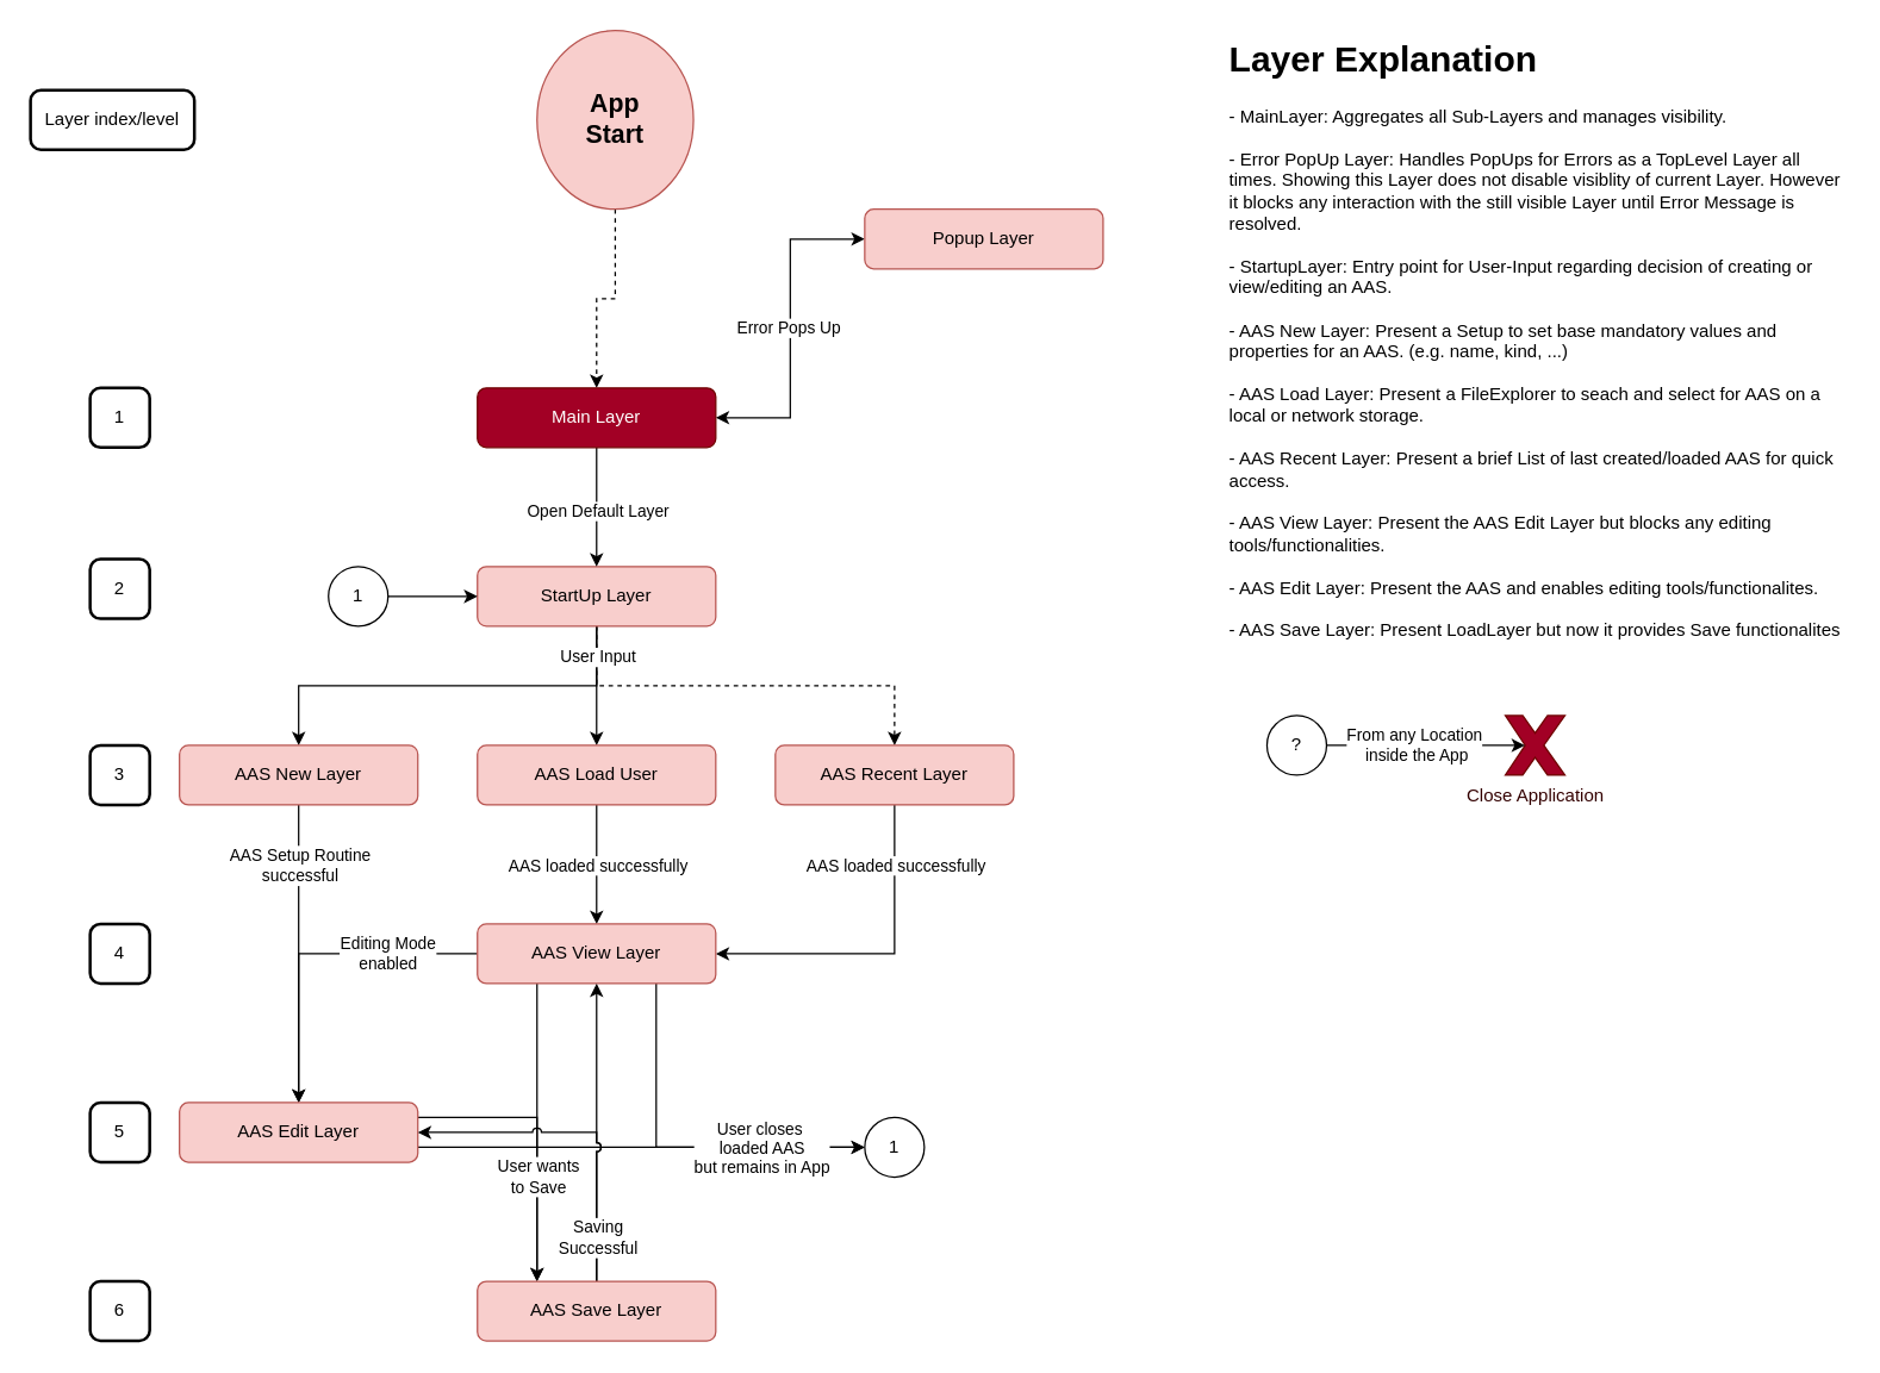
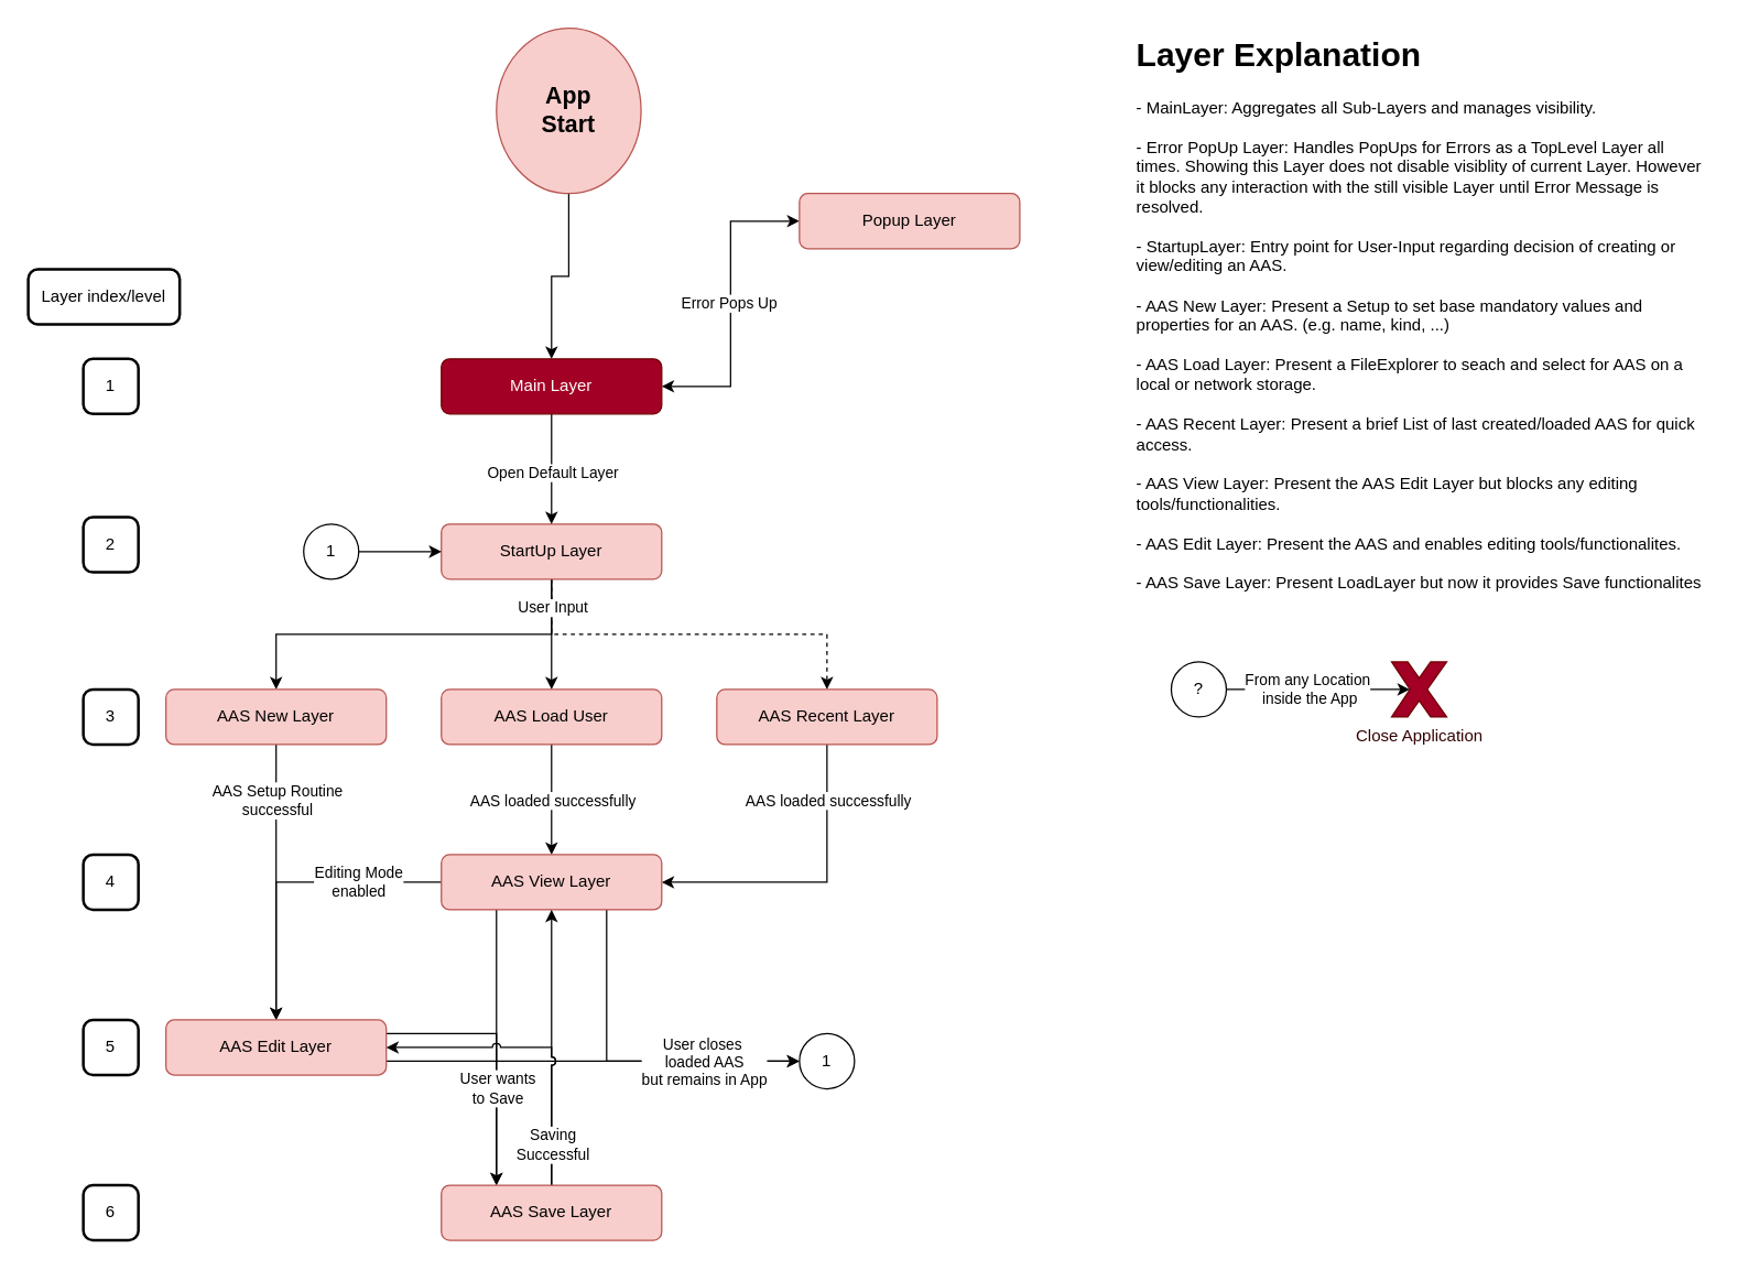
  <mxCell id="0" />
  <mxCell id="1" parent="0" />
  <mxCell id="2" style="edgeStyle=orthogonalEdgeStyle;rounded=0;orthogonalLoop=1;jettySize=auto;html=1;entryX=0.5;entryY=0;entryDx=0;entryDy=0;" parent="1" source="6" target="16" edge="1"><mxGeometry relative="1" as="geometry" /></mxCell>
  <mxCell id="3" style="edgeStyle=orthogonalEdgeStyle;rounded=0;orthogonalLoop=1;jettySize=auto;html=1;" parent="1" source="6" target="21" edge="1"><mxGeometry relative="1" as="geometry"><Array as="points"><mxPoint x="400" y="460" /><mxPoint x="200" y="460" /></Array></mxGeometry></mxCell>
  <mxCell id="4" style="edgeStyle=orthogonalEdgeStyle;rounded=0;orthogonalLoop=1;jettySize=auto;html=1;entryX=0.5;entryY=0;entryDx=0;entryDy=0;dashed=1;" parent="1" source="6" target="18" edge="1"><mxGeometry relative="1" as="geometry"><Array as="points"><mxPoint x="400" y="460" /><mxPoint x="600" y="460" /></Array></mxGeometry></mxCell>
  <mxCell id="5" value="User Input" style="edgeLabel;html=1;align=center;verticalAlign=middle;resizable=0;points=[];" parent="4" vertex="1" connectable="0"><mxGeometry x="-0.891" y="-2" relative="1" as="geometry"><mxPoint x="2" y="5" as="offset" /></mxGeometry></mxCell>
  <mxCell id="6" value="StartUp Layer" style="rounded=1;whiteSpace=wrap;html=1;fillColor=#f8cecc;strokeColor=#b85450;" parent="1" vertex="1"><mxGeometry x="320" y="380" width="160" height="40" as="geometry" /></mxCell>
- <mxCell id="7" style="edgeStyle=orthogonalEdgeStyle;rounded=0;orthogonalLoop=1;jettySize=auto;html=1;entryX=0.5;entryY=0;entryDx=0;entryDy=0;dashed=1;" parent="1" source="8" target="13" edge="1"><mxGeometry relative="1" as="geometry" /></mxCell>
+ <mxCell id="7" style="edgeStyle=orthogonalEdgeStyle;rounded=0;orthogonalLoop=1;jettySize=auto;html=1;entryX=0.5;entryY=0;entryDx=0;entryDy=0;" parent="1" source="8" target="13" edge="1"><mxGeometry relative="1" as="geometry" /></mxCell>
  <mxCell id="8" value="App&lt;br style=&quot;font-size: 17px;&quot;&gt;Start" style="ellipse;whiteSpace=wrap;html=1;aspect=fixed;fillColor=#f8cecc;strokeColor=#b85450;fontStyle=1;fontSize=17;" parent="1" vertex="1"><mxGeometry x="360" y="20" width="105" height="120" as="geometry" /></mxCell>
  <mxCell id="9" style="edgeStyle=orthogonalEdgeStyle;rounded=0;orthogonalLoop=1;jettySize=auto;html=1;entryX=0.5;entryY=0;entryDx=0;entryDy=0;" parent="1" source="13" target="6" edge="1"><mxGeometry relative="1" as="geometry" /></mxCell>
  <mxCell id="10" value="Open Default Layer" style="edgeLabel;html=1;align=center;verticalAlign=middle;resizable=0;points=[];" parent="9" vertex="1" connectable="0"><mxGeometry x="-0.244" y="3" relative="1" as="geometry"><mxPoint x="-3" y="12" as="offset" /></mxGeometry></mxCell>
  <mxCell id="11" style="edgeStyle=orthogonalEdgeStyle;rounded=0;orthogonalLoop=1;jettySize=auto;html=1;entryX=0;entryY=0.5;entryDx=0;entryDy=0;startArrow=classic;startFill=1;" parent="1" source="13" target="31" edge="1"><mxGeometry relative="1" as="geometry" /></mxCell>
  <mxCell id="12" value="Error Pops Up" style="edgeLabel;html=1;align=center;verticalAlign=middle;resizable=0;points=[];" parent="11" vertex="1" connectable="0"><mxGeometry x="0.023" y="2" relative="1" as="geometry"><mxPoint y="2" as="offset" /></mxGeometry></mxCell>
  <mxCell id="13" value="Main Layer" style="rounded=1;whiteSpace=wrap;html=1;fillColor=#a20025;strokeColor=#6F0000;fontColor=#ffffff;" parent="1" vertex="1"><mxGeometry x="320" y="260" width="160" height="40" as="geometry" /></mxCell>
  <mxCell id="14" style="edgeStyle=orthogonalEdgeStyle;rounded=0;orthogonalLoop=1;jettySize=auto;html=1;entryX=0.5;entryY=0;entryDx=0;entryDy=0;" parent="1" source="16" target="26" edge="1"><mxGeometry relative="1" as="geometry" /></mxCell>
  <mxCell id="15" value="AAS loaded successfully" style="edgeLabel;html=1;align=center;verticalAlign=middle;resizable=0;points=[];" parent="14" vertex="1" connectable="0"><mxGeometry x="-0.254" y="1" relative="1" as="geometry"><mxPoint x="-1" y="10" as="offset" /></mxGeometry></mxCell>
  <mxCell id="16" value="AAS Load User" style="rounded=1;whiteSpace=wrap;html=1;fillColor=#f8cecc;strokeColor=#b85450;" parent="1" vertex="1"><mxGeometry x="320" y="500" width="160" height="40" as="geometry" /></mxCell>
  <mxCell id="17" style="edgeStyle=orthogonalEdgeStyle;rounded=0;orthogonalLoop=1;jettySize=auto;html=1;entryX=1;entryY=0.5;entryDx=0;entryDy=0;exitX=0.5;exitY=1;exitDx=0;exitDy=0;" parent="1" source="18" target="26" edge="1"><mxGeometry relative="1" as="geometry" /></mxCell>
  <mxCell id="18" value="AAS Recent Layer" style="rounded=1;whiteSpace=wrap;html=1;fillColor=#f8cecc;strokeColor=#b85450;" parent="1" vertex="1"><mxGeometry x="520" y="500" width="160" height="40" as="geometry" /></mxCell>
  <mxCell id="19" style="edgeStyle=orthogonalEdgeStyle;rounded=0;orthogonalLoop=1;jettySize=auto;html=1;entryX=0.5;entryY=0;entryDx=0;entryDy=0;" parent="1" source="21" target="29" edge="1"><mxGeometry relative="1" as="geometry" /></mxCell>
  <mxCell id="20" value="AAS Setup Routine&lt;br&gt;successful" style="edgeLabel;html=1;align=center;verticalAlign=middle;resizable=0;points=[];" parent="19" vertex="1" connectable="0"><mxGeometry x="-0.633" y="-1" relative="1" as="geometry"><mxPoint x="1" y="3" as="offset" /></mxGeometry></mxCell>
  <mxCell id="21" value="AAS New Layer" style="rounded=1;whiteSpace=wrap;html=1;fillColor=#f8cecc;strokeColor=#b85450;" parent="1" vertex="1"><mxGeometry x="120" y="500" width="160" height="40" as="geometry" /></mxCell>
  <mxCell id="22" style="edgeStyle=orthogonalEdgeStyle;rounded=0;orthogonalLoop=1;jettySize=auto;html=1;entryX=0.5;entryY=0;entryDx=0;entryDy=0;" parent="1" source="26" target="29" edge="1"><mxGeometry relative="1" as="geometry" /></mxCell>
  <mxCell id="23" value="Editing Mode&lt;br&gt;enabled" style="edgeLabel;html=1;align=center;verticalAlign=middle;resizable=0;points=[];" parent="22" vertex="1" connectable="0"><mxGeometry x="-0.444" y="-1" relative="1" as="geometry"><mxPoint as="offset" /></mxGeometry></mxCell>
  <mxCell id="24" style="edgeStyle=orthogonalEdgeStyle;rounded=0;orthogonalLoop=1;jettySize=auto;html=1;entryX=0.25;entryY=0;entryDx=0;entryDy=0;exitX=0.25;exitY=1;exitDx=0;exitDy=0;" parent="1" source="26" target="35" edge="1"><mxGeometry relative="1" as="geometry" /></mxCell>
  <mxCell id="25" style="edgeStyle=orthogonalEdgeStyle;rounded=0;orthogonalLoop=1;jettySize=auto;html=1;entryX=0;entryY=0.5;entryDx=0;entryDy=0;exitX=0.75;exitY=1;exitDx=0;exitDy=0;" parent="1" source="26" target="37" edge="1"><mxGeometry relative="1" as="geometry" /></mxCell>
  <mxCell id="26" value="AAS View Layer" style="rounded=1;whiteSpace=wrap;html=1;fillColor=#f8cecc;strokeColor=#b85450;" parent="1" vertex="1"><mxGeometry x="320" y="620" width="160" height="40" as="geometry" /></mxCell>
  <mxCell id="27" style="edgeStyle=orthogonalEdgeStyle;rounded=0;orthogonalLoop=1;jettySize=auto;html=1;entryX=0.25;entryY=0;entryDx=0;entryDy=0;exitX=1;exitY=0.25;exitDx=0;exitDy=0;" parent="1" source="29" target="35" edge="1"><mxGeometry relative="1" as="geometry" /></mxCell>
  <mxCell id="28" style="edgeStyle=orthogonalEdgeStyle;rounded=0;orthogonalLoop=1;jettySize=auto;html=1;entryX=0;entryY=0.5;entryDx=0;entryDy=0;exitX=1;exitY=0.75;exitDx=0;exitDy=0;" parent="1" source="29" target="37" edge="1"><mxGeometry relative="1" as="geometry" /></mxCell>
  <mxCell id="29" value="AAS Edit Layer" style="rounded=1;whiteSpace=wrap;html=1;fillColor=#f8cecc;strokeColor=#b85450;" parent="1" vertex="1"><mxGeometry x="120" y="740" width="160" height="40" as="geometry" /></mxCell>
  <mxCell id="30" value="&lt;h1&gt;Layer Explanation&lt;/h1&gt;&lt;div&gt;- MainLayer: Aggregates all Sub-Layers and manages visibility.&lt;/div&gt;&lt;div&gt;&lt;br&gt;&lt;/div&gt;&lt;div&gt;- Error PopUp Layer: Handles PopUps for Errors as a TopLevel Layer all times. Showing this Layer does not disable visiblity of current Layer. However it blocks any interaction with the still visible Layer until Error Message is resolved.&lt;/div&gt;&lt;div&gt;&lt;br&gt;&lt;/div&gt;&lt;div&gt;- StartupLayer: Entry point for User-Input regarding decision of creating or view/editing an AAS.&lt;/div&gt;&lt;div&gt;&lt;br&gt;&lt;/div&gt;&lt;div&gt;- AAS New Layer: Present a Setup to set base mandatory values and properties for an AAS. (e.g. name, kind, ...)&lt;/div&gt;&lt;div&gt;&lt;br&gt;&lt;/div&gt;&lt;div&gt;- AAS Load Layer: Present a FileExplorer to seach and select for AAS on a local or network storage.&lt;/div&gt;&lt;div&gt;&lt;br&gt;&lt;/div&gt;&lt;div&gt;- AAS Recent Layer: Present a brief List of last created/loaded AAS for quick access.&lt;/div&gt;&lt;div&gt;&lt;br&gt;&lt;/div&gt;&lt;div&gt;- AAS View Layer: Present the AAS Edit Layer but blocks any editing tools/functionalities.&lt;/div&gt;&lt;div&gt;&lt;br&gt;&lt;/div&gt;&lt;div&gt;- AAS Edit Layer: Present the AAS and enables editing tools/functionalites.&lt;/div&gt;&lt;div&gt;&lt;br&gt;&lt;/div&gt;&lt;div&gt;- AAS Save Layer: Present LoadLayer but now it provides Save functionalites&lt;/div&gt;&lt;div&gt;&lt;br&gt;&lt;/div&gt;&lt;div&gt;&lt;br&gt;&lt;/div&gt;" style="text;html=1;strokeColor=none;fillColor=none;spacing=5;spacingTop=-20;whiteSpace=wrap;overflow=hidden;rounded=0;" parent="1" vertex="1"><mxGeometry x="820" width="420" height="440" as="geometry" y="20" /></mxCell>
  <mxCell id="31" value="Popup Layer" style="rounded=1;whiteSpace=wrap;html=1;fillColor=#f8cecc;strokeColor=#b85450;" parent="1" vertex="1"><mxGeometry x="580" y="140" width="160" height="40" as="geometry" /></mxCell>
  <mxCell id="32" style="edgeStyle=orthogonalEdgeStyle;rounded=0;orthogonalLoop=1;jettySize=auto;html=1;entryX=0.5;entryY=1;entryDx=0;entryDy=0;jumpStyle=arc;" parent="1" source="35" target="26" edge="1"><mxGeometry relative="1" as="geometry" /></mxCell>
  <mxCell id="33" style="edgeStyle=orthogonalEdgeStyle;rounded=0;orthogonalLoop=1;jettySize=auto;html=1;entryX=1;entryY=0.5;entryDx=0;entryDy=0;exitX=0.5;exitY=0;exitDx=0;exitDy=0;jumpStyle=arc;" parent="1" source="35" target="29" edge="1"><mxGeometry relative="1" as="geometry" /></mxCell>
  <mxCell id="34" value="Saving&lt;br&gt;Successful" style="edgeLabel;html=1;align=center;verticalAlign=middle;resizable=0;points=[];" parent="33" vertex="1" connectable="0"><mxGeometry x="-0.679" y="1" relative="1" as="geometry"><mxPoint x="1" y="5" as="offset" /></mxGeometry></mxCell>
  <mxCell id="35" value="AAS Save Layer" style="rounded=1;whiteSpace=wrap;html=1;fillColor=#f8cecc;strokeColor=#b85450;" parent="1" vertex="1"><mxGeometry x="320" y="860" width="160" height="40" as="geometry" /></mxCell>
  <mxCell id="36" value="AAS loaded successfully" style="edgeLabel;html=1;align=center;verticalAlign=middle;resizable=0;points=[];" parent="1" vertex="1" connectable="0"><mxGeometry x="600" y="580" as="geometry" /></mxCell>
  <mxCell id="37" value="1" style="shape=ellipse;html=1;dashed=0;whiteSpace=wrap;perimeter=ellipsePerimeter;" parent="1" vertex="1"><mxGeometry x="580" y="750" width="40" height="40" as="geometry" /></mxCell>
  <mxCell id="38" style="edgeStyle=orthogonalEdgeStyle;rounded=0;orthogonalLoop=1;jettySize=auto;html=1;entryX=0;entryY=0.5;entryDx=0;entryDy=0;" parent="1" source="39" target="6" edge="1"><mxGeometry relative="1" as="geometry" /></mxCell>
  <mxCell id="39" value="1" style="shape=ellipse;html=1;dashed=0;whiteSpace=wrap;perimeter=ellipsePerimeter;" parent="1" vertex="1"><mxGeometry x="220" y="380" width="40" height="40" as="geometry" /></mxCell>
  <mxCell id="40" value="User closes&amp;nbsp;&lt;br&gt;loaded AAS&lt;br&gt;but remains in App" style="edgeLabel;html=1;align=center;verticalAlign=middle;resizable=0;points=[];" parent="1" vertex="1" connectable="0"><mxGeometry x="510" y="770" as="geometry" /></mxCell>
  <mxCell id="41" value="User wants &lt;br&gt;to Save" style="edgeLabel;html=1;align=center;verticalAlign=middle;resizable=0;points=[];" parent="1" vertex="1" connectable="0"><mxGeometry x="360.003" y="789.999" as="geometry" /></mxCell>
  <mxCell id="42" value="Close Application" style="verticalLabelPosition=bottom;verticalAlign=top;html=1;shape=mxgraph.basic.x;fillColor=#a20025;strokeColor=#6F0000;fontColor=#330000;" parent="1" vertex="1"><mxGeometry x="1010" y="480" width="40" height="40" as="geometry" /></mxCell>
  <mxCell id="43" value="?" style="shape=ellipse;html=1;dashed=0;whiteSpace=wrap;perimeter=ellipsePerimeter;" parent="1" vertex="1"><mxGeometry x="850" y="480" width="40" height="40" as="geometry" /></mxCell>
  <mxCell id="44" style="edgeStyle=orthogonalEdgeStyle;rounded=0;orthogonalLoop=1;jettySize=auto;html=1;entryX=0.33;entryY=0.5;entryDx=0;entryDy=0;entryPerimeter=0;" parent="1" source="43" target="42" edge="1"><mxGeometry relative="1" as="geometry" /></mxCell>
  <mxCell id="45" value="From any Location&lt;br&gt;&amp;nbsp;inside the App" style="edgeLabel;html=1;align=center;verticalAlign=middle;resizable=0;points=[];" parent="44" vertex="1" connectable="0"><mxGeometry x="-0.135" y="1" relative="1" as="geometry"><mxPoint as="offset" /></mxGeometry></mxCell>
- <mxCell id="46" value="Layer index/level" style="rounded=1;whiteSpace=wrap;html=1;absoluteArcSize=1;arcSize=14;strokeWidth=2;" parent="1" vertex="1"><mxGeometry x="20" y="60" width="110" height="40" as="geometry" /></mxCell>
+ <mxCell id="46" value="Layer index/level" style="rounded=1;whiteSpace=wrap;html=1;absoluteArcSize=1;arcSize=14;strokeWidth=2;" parent="1" vertex="1"><mxGeometry x="20" y="195" width="110" height="40" as="geometry" /></mxCell>
  <mxCell id="47" value="1" style="rounded=1;whiteSpace=wrap;html=1;absoluteArcSize=1;arcSize=14;strokeWidth=2;" parent="1" vertex="1"><mxGeometry x="60" y="260" width="40" height="40" as="geometry" /></mxCell>
  <mxCell id="48" value="2" style="rounded=1;whiteSpace=wrap;html=1;absoluteArcSize=1;arcSize=14;strokeWidth=2;" parent="1" vertex="1"><mxGeometry x="60" y="375" width="40" height="40" as="geometry" /></mxCell>
  <mxCell id="49" value="3" style="rounded=1;whiteSpace=wrap;html=1;absoluteArcSize=1;arcSize=14;strokeWidth=2;" parent="1" vertex="1"><mxGeometry x="60" y="500" width="40" height="40" as="geometry" /></mxCell>
  <mxCell id="50" value="4" style="rounded=1;whiteSpace=wrap;html=1;absoluteArcSize=1;arcSize=14;strokeWidth=2;" parent="1" vertex="1"><mxGeometry x="60" y="620" width="40" height="40" as="geometry" /></mxCell>
  <mxCell id="51" value="5" style="rounded=1;whiteSpace=wrap;html=1;absoluteArcSize=1;arcSize=14;strokeWidth=2;" parent="1" vertex="1"><mxGeometry x="60" y="740" width="40" height="40" as="geometry" /></mxCell>
  <mxCell id="52" value="6" style="rounded=1;whiteSpace=wrap;html=1;absoluteArcSize=1;arcSize=14;strokeWidth=2;" parent="1" vertex="1"><mxGeometry x="60" y="860" width="40" height="40" as="geometry" /></mxCell>
